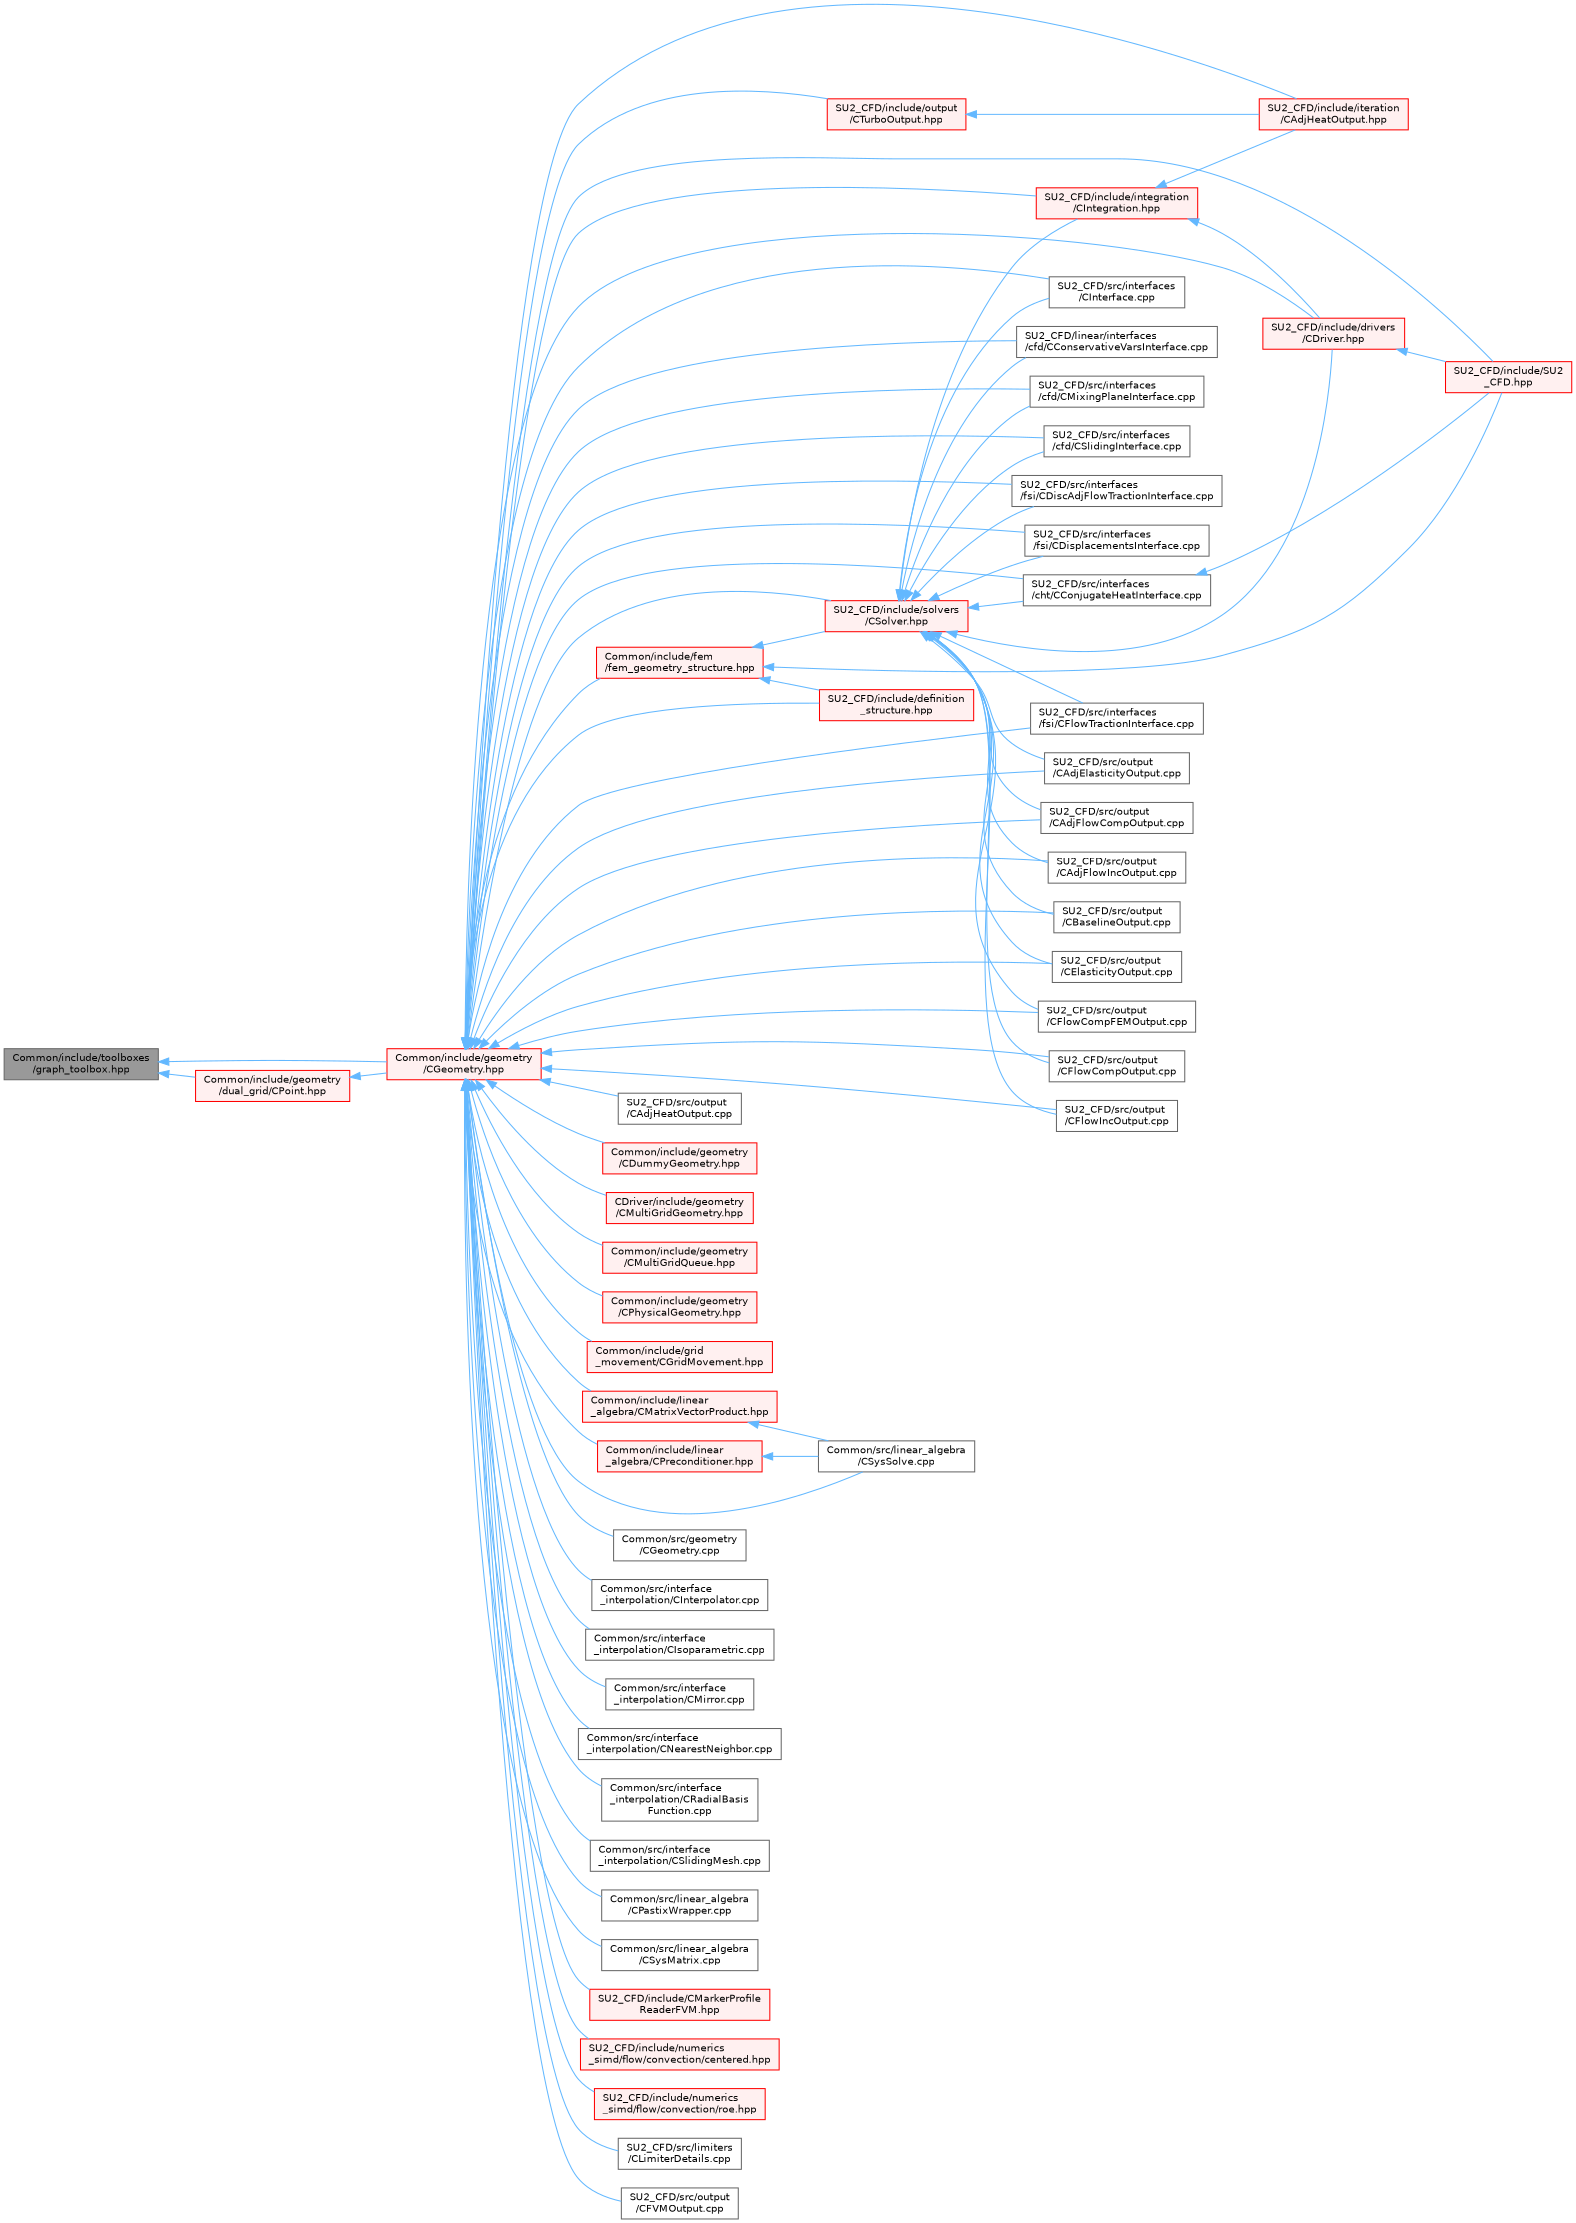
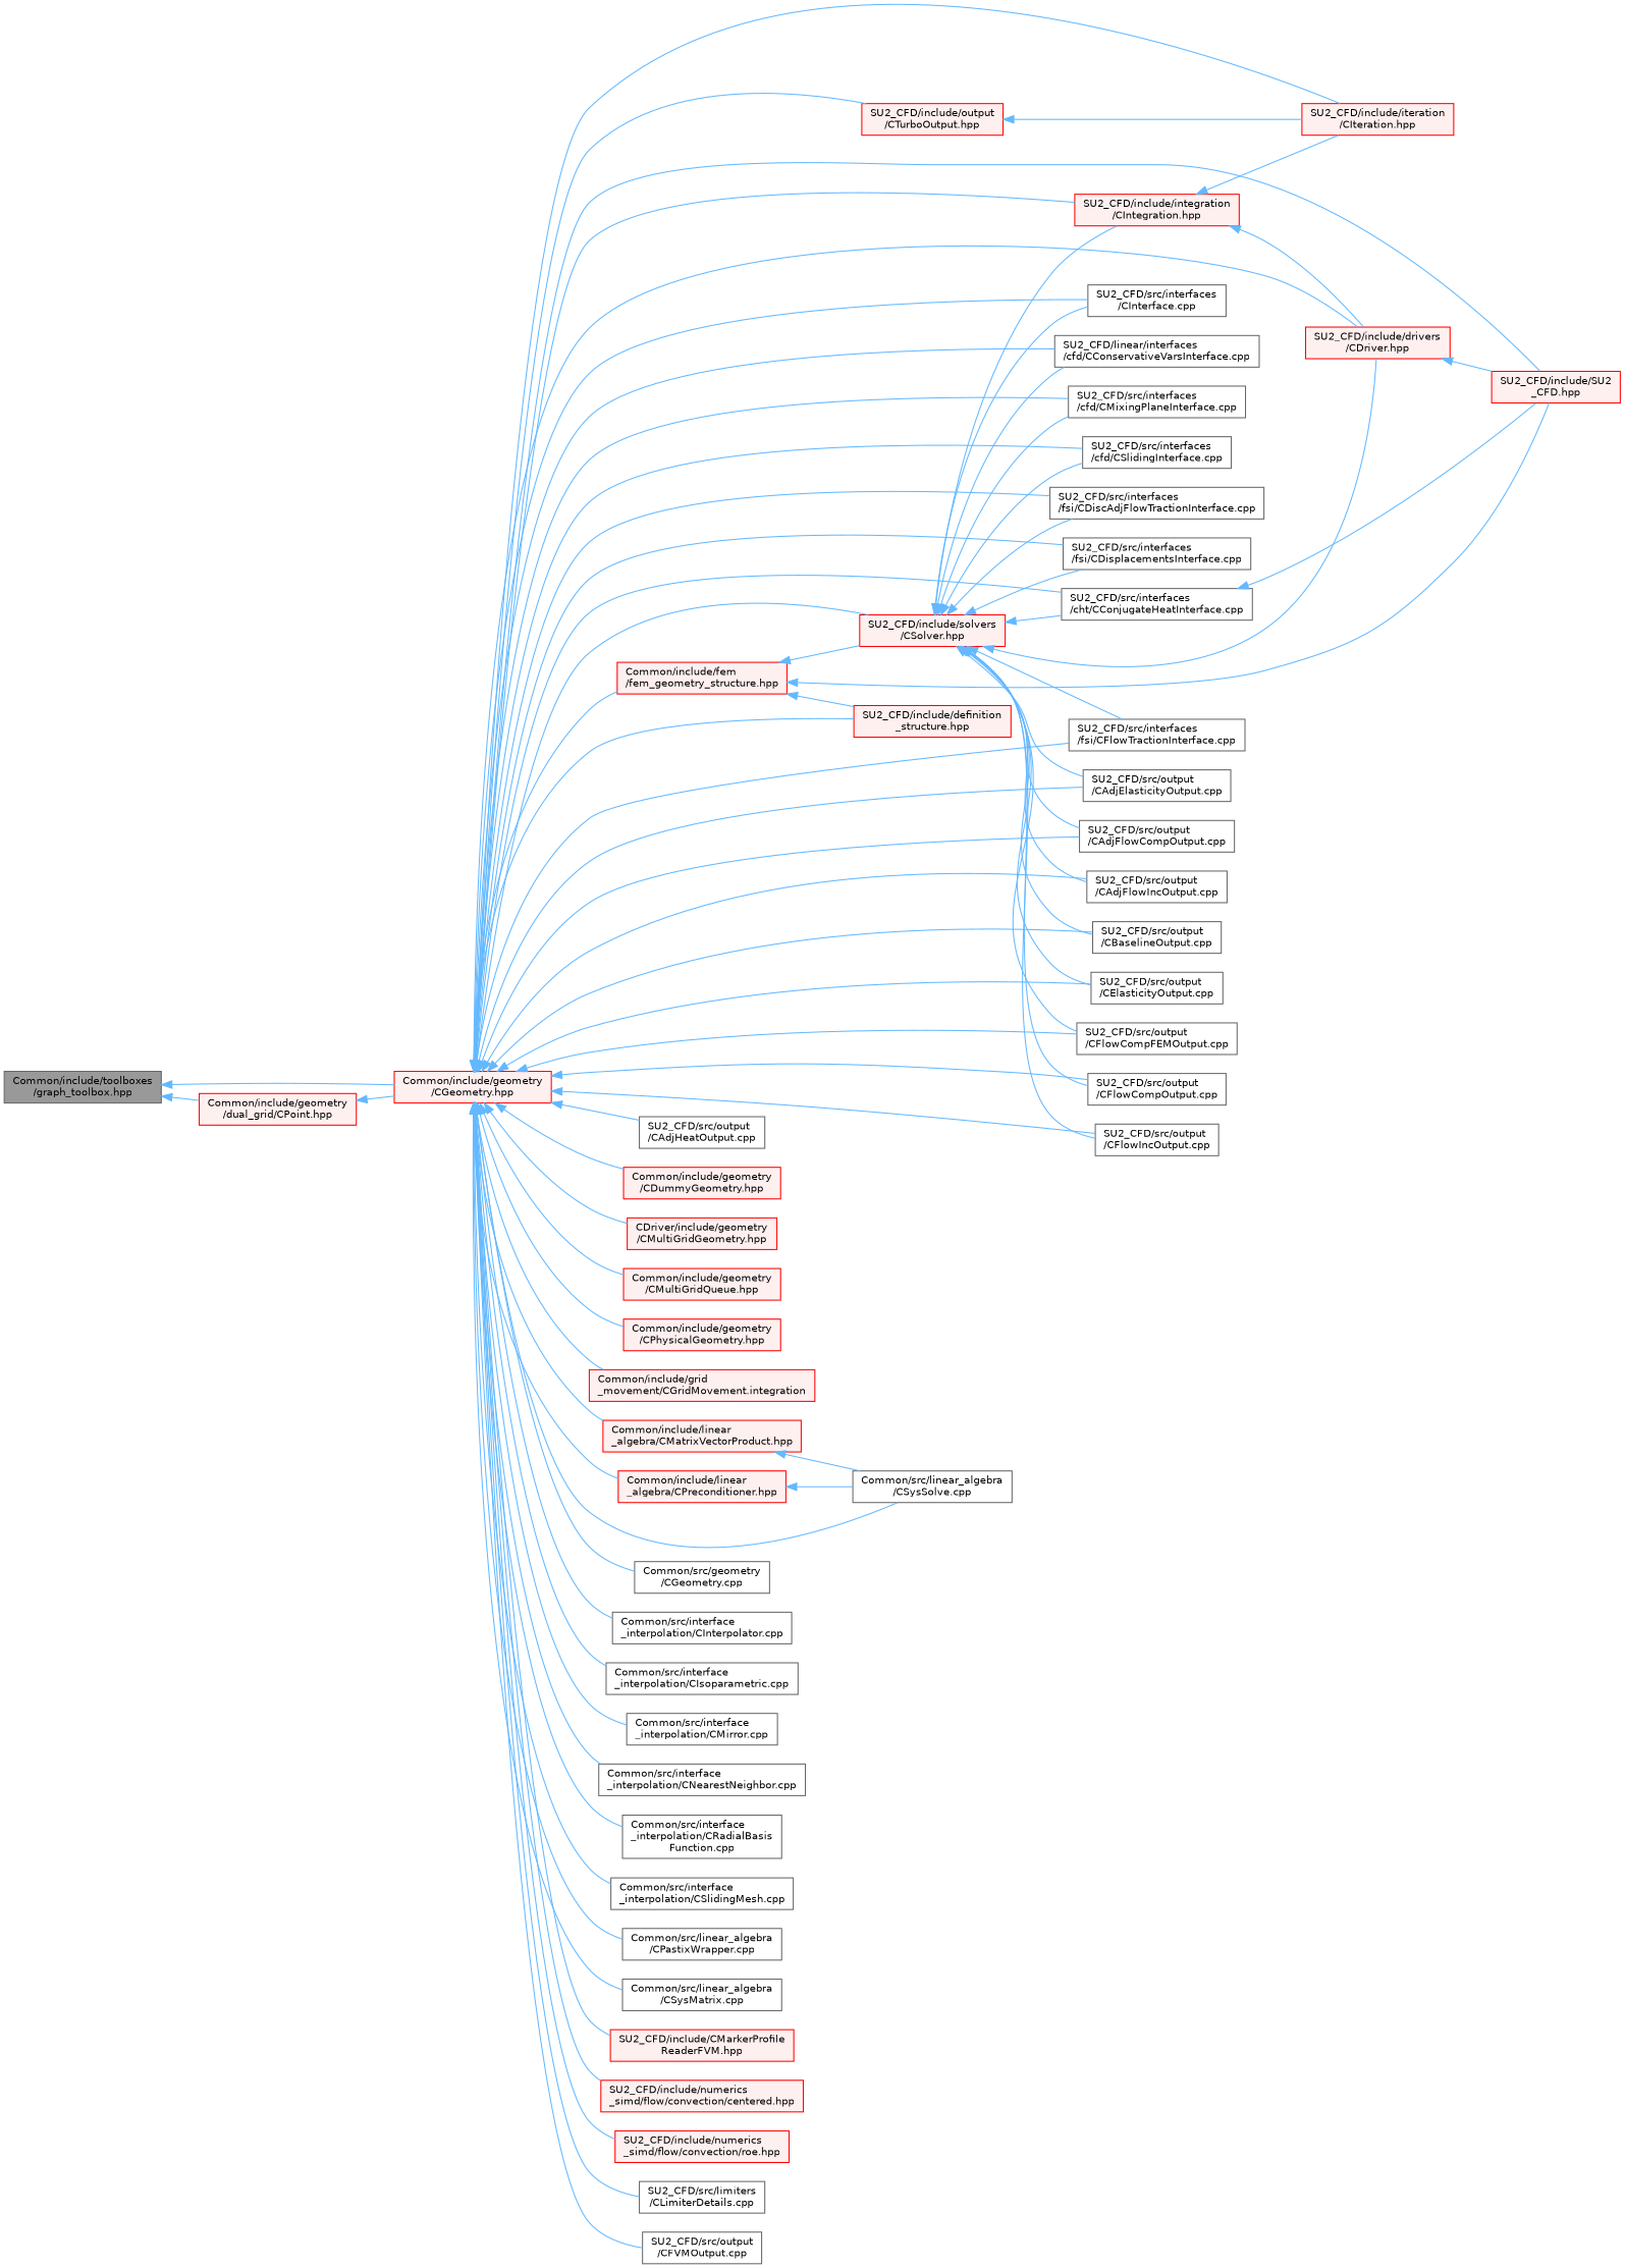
  digraph {
    rankdir=LR
    node [color=grey40 fillcolor=white fontname=Helvetica fontsize=10 shape=box style=filled]
    edge [color=steelblue1 dir=back fontname=Helvetica fontsize=10 labelfontname=Helvetica labelfontsize=10 style=solid]
    n1 [color=gray40 fillcolor=grey60 fontcolor=black height=0.2 label="Common/include/toolboxes\l/graph_toolbox.hpp" width=0.4]
    n2 [color=red fillcolor="#FFF0F0" height=0.2 label="Common/include/geometry\l/CGeometry.hpp" width=0.4]
    n3 [color=red fillcolor="#FFF0F0" height=0.2 label="Common/include/geometry\l/dual_grid/CPoint.hpp" width=0.4]
    n4 [color=red fillcolor="#FFF0F0" height=0.2 label="Common/include/fem\l/fem_geometry_structure.hpp" width=0.4]
    n5 [color=red fillcolor="#FFF0F0" height=0.2 label="SU2_CFD/include/SU2\l_CFD.hpp" width=0.4]
    n6 [color=red fillcolor="#FFF0F0" height=0.2 label="SU2_CFD/include/definition\l_structure.hpp" width=0.4]
    n7 [color=red fillcolor="#FFF0F0" height=0.2 label="SU2_CFD/include/solvers\l/CSolver.hpp" width=0.4]
    n8 [color=red fillcolor="#FFF0F0" height=0.2 label="SU2_CFD/include/drivers\l/CDriver.hpp" width=0.4]
    n9 [color=red fillcolor="#FFF0F0" height=0.2 label="SU2_CFD/include/integration\l/CIntegration.hpp" width=0.4]
-   n10 [color=red fillcolor="#FFF0F0" height=0.2 label="SU2_CFD/include/iteration\l/CAdjHeatOutput.hpp" width=0.4]
+   n10 [color=red fillcolor="#FFF0F0" height=0.2 label="SU2_CFD/include/iteration\l/CIteration.hpp" width=0.4]
    n11 [height=0.2 label="SU2_CFD/src/interfaces\l/CInterface.cpp" width=0.4]
    n12 [height=0.2 label="SU2_CFD/linear/interfaces\l/cfd/CConservativeVarsInterface.cpp" width=0.4]
    n13 [height=0.2 label="SU2_CFD/src/interfaces\l/cfd/CMixingPlaneInterface.cpp" width=0.4]
    n14 [height=0.2 label="SU2_CFD/src/interfaces\l/cfd/CSlidingInterface.cpp" width=0.4]
    n15 [height=0.2 label="SU2_CFD/src/interfaces\l/cht/CConjugateHeatInterface.cpp" width=0.4]
    n16 [height=0.2 label="SU2_CFD/src/interfaces\l/fsi/CDiscAdjFlowTractionInterface.cpp" width=0.4]
    n17 [height=0.2 label="SU2_CFD/src/interfaces\l/fsi/CDisplacementsInterface.cpp" width=0.4]
    n18 [height=0.2 label="SU2_CFD/src/interfaces\l/fsi/CFlowTractionInterface.cpp" width=0.4]
    n19 [height=0.2 label="SU2_CFD/src/output\l/CAdjElasticityOutput.cpp" width=0.4]
    n20 [height=0.2 label="SU2_CFD/src/output\l/CAdjFlowCompOutput.cpp" width=0.4]
    n21 [height=0.2 label="SU2_CFD/src/output\l/CAdjFlowIncOutput.cpp" width=0.4]
    n22 [height=0.2 label="SU2_CFD/src/output\l/CAdjHeatOutput.cpp" width=0.4]
    n23 [height=0.2 label="SU2_CFD/src/output\l/CBaselineOutput.cpp" width=0.4]
    n24 [height=0.2 label="SU2_CFD/src/output\l/CElasticityOutput.cpp" width=0.4]
    n25 [height=0.2 label="SU2_CFD/src/output\l/CFlowCompFEMOutput.cpp" width=0.4]
    n26 [height=0.2 label="SU2_CFD/src/output\l/CFlowCompOutput.cpp" width=0.4]
    n27 [height=0.2 label="SU2_CFD/src/output\l/CFlowIncOutput.cpp" width=0.4]
    n28 [color=red fillcolor="#FFF0F0" height=0.2 label="Common/include/geometry\l/CDummyGeometry.hpp" width=0.4]
    n29 [color=red fillcolor="#FFF0F0" height=0.2 label="CDriver/include/geometry\l/CMultiGridGeometry.hpp" width=0.4]
    n30 [color=red fillcolor="#FFF0F0" height=0.2 label="Common/include/geometry\l/CMultiGridQueue.hpp" width=0.4]
    n31 [color=red fillcolor="#FFF0F0" height=0.2 label="Common/include/geometry\l/CPhysicalGeometry.hpp" width=0.4]
-   n32 [color=red fillcolor="#FFF0F0" height=0.2 label="Common/include/grid\l_movement/CGridMovement.hpp" width=0.4]
+   n32 [color=red fillcolor="#FFF0F0" height=0.2 label="Common/include/grid\l_movement/CGridMovement.integration" width=0.4]
    n33 [color=red fillcolor="#FFF0F0" height=0.2 label="Common/include/linear\l_algebra/CMatrixVectorProduct.hpp" width=0.4]
    n34 [height=0.2 label="Common/src/linear_algebra\l/CSysSolve.cpp" width=0.4]
    n35 [color=red fillcolor="#FFF0F0" height=0.2 label="Common/include/linear\l_algebra/CPreconditioner.hpp" width=0.4]
    n36 [height=0.2 label="Common/src/geometry\l/CGeometry.cpp" width=0.4]
    n37 [height=0.2 label="Common/src/interface\l_interpolation/CInterpolator.cpp" width=0.4]
    n38 [height=0.2 label="Common/src/interface\l_interpolation/CIsoparametric.cpp" width=0.4]
    n39 [height=0.2 label="Common/src/interface\l_interpolation/CMirror.cpp" width=0.4]
    n40 [height=0.2 label="Common/src/interface\l_interpolation/CNearestNeighbor.cpp" width=0.4]
    n41 [height=0.2 label="Common/src/interface\l_interpolation/CRadialBasis\lFunction.cpp" width=0.4]
    n42 [height=0.2 label="Common/src/interface\l_interpolation/CSlidingMesh.cpp" width=0.4]
    n43 [height=0.2 label="Common/src/linear_algebra\l/CPastixWrapper.cpp" width=0.4]
    n44 [height=0.2 label="Common/src/linear_algebra\l/CSysMatrix.cpp" width=0.4]
    n45 [color=red fillcolor="#FFF0F0" height=0.2 label="SU2_CFD/include/CMarkerProfile\lReaderFVM.hpp" width=0.4]
    n46 [color=red fillcolor="#FFF0F0" height=0.2 label="SU2_CFD/include/numerics\l_simd/flow/convection/centered.hpp" width=0.4]
    n47 [color=red fillcolor="#FFF0F0" height=0.2 label="SU2_CFD/include/numerics\l_simd/flow/convection/roe.hpp" width=0.4]
    n48 [color=red fillcolor="#FFF0F0" height=0.2 label="SU2_CFD/include/output\l/CTurboOutput.hpp" width=0.4]
    n49 [height=0.2 label="SU2_CFD/src/limiters\l/CLimiterDetails.cpp" width=0.4]
    n50 [height=0.2 label="SU2_CFD/src/output\l/CFVMOutput.cpp" width=0.4]
    n1 -> n2
    n1 -> n3
    n2 -> n4
    n2 -> n5
    n2 -> n6
    n2 -> n7
    n2 -> n8
    n2 -> n9
    n2 -> n10
    n2 -> n11
    n2 -> n12
    n2 -> n13
    n2 -> n14
    n2 -> n15
    n2 -> n16
    n2 -> n17
    n2 -> n18
    n2 -> n19
    n2 -> n20
    n2 -> n21
    n2 -> n22
    n2 -> n23
    n2 -> n24
    n2 -> n25
    n2 -> n26
    n2 -> n27
    n2 -> n28
    n2 -> n29
    n2 -> n30
    n2 -> n31
    n2 -> n32
    n2 -> n33
    n2 -> n34
    n2 -> n35
    n2 -> n36
    n2 -> n37
    n2 -> n38
    n2 -> n39
    n2 -> n40
    n2 -> n41
    n2 -> n42
    n2 -> n43
    n2 -> n44
    n2 -> n45
    n2 -> n46
    n2 -> n47
    n2 -> n48
    n2 -> n49
    n2 -> n50
    n3 -> n2
    n4 -> n5
    n4 -> n6
    n4 -> n7
    n7 -> n8
    n7 -> n9
    n7 -> n11
    n7 -> n12
    n7 -> n13
    n7 -> n14
    n7 -> n15
    n7 -> n16
    n7 -> n17
    n7 -> n18
    n7 -> n19
    n7 -> n20
    n7 -> n21
    n7 -> n23
    n7 -> n24
    n7 -> n25
    n7 -> n26
    n7 -> n27
    n8 -> n5
    n9 -> n8
    n9 -> n10
    n15 -> n5
    n33 -> n34
    n35 -> n34
    n48 -> n10
  }
